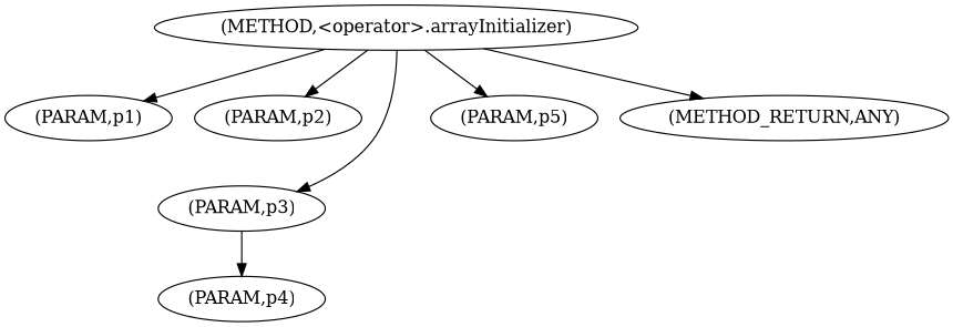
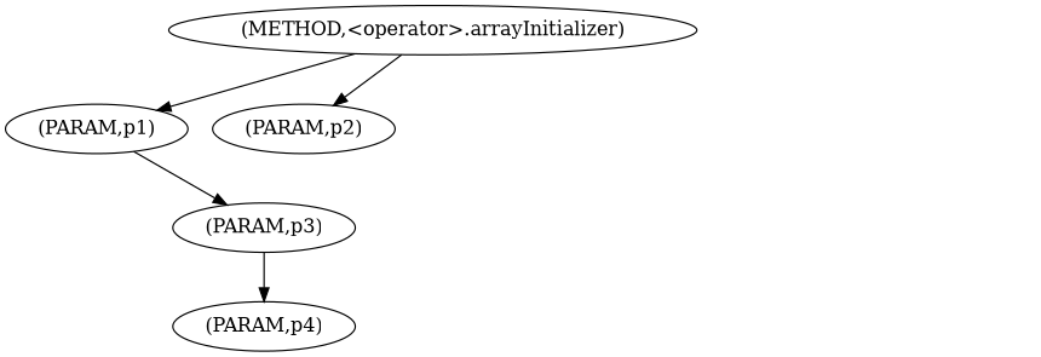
  digraph {
    n1 [label=<(METHOD,&lt;operator&gt;.arrayInitializer)>]
    n2 [label=<(PARAM,p1)>]
    n3 [label=<(PARAM,p2)>]
    n4 [label=<(PARAM,p3)>]
-   n5 [label=<(PARAM,p5)>]
-   n6 [label=<(METHOD_RETURN,ANY)>]
    n7 [label=<(PARAM,p4)>]
    n1 -> n2
    n1 -> n3
-   n1 -> n4
-   n1 -> n5
-   n1 -> n6
+   n2 -> n4
    n4 -> n7
  }
